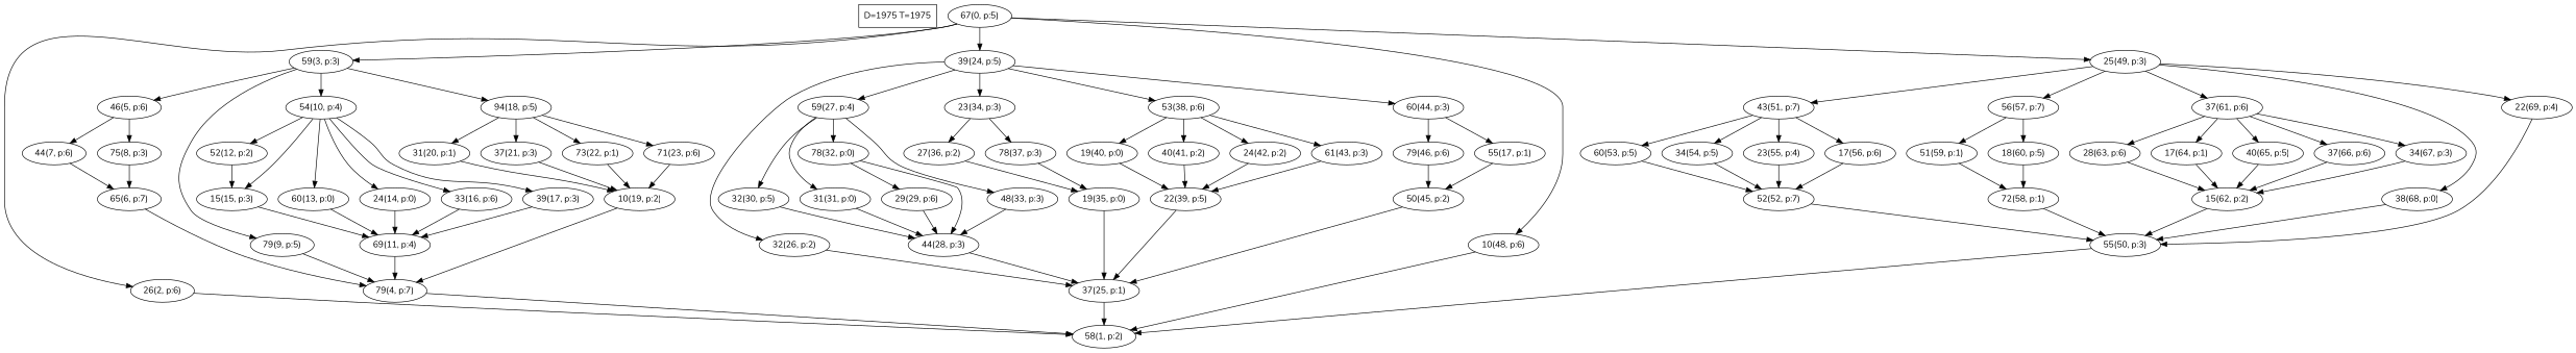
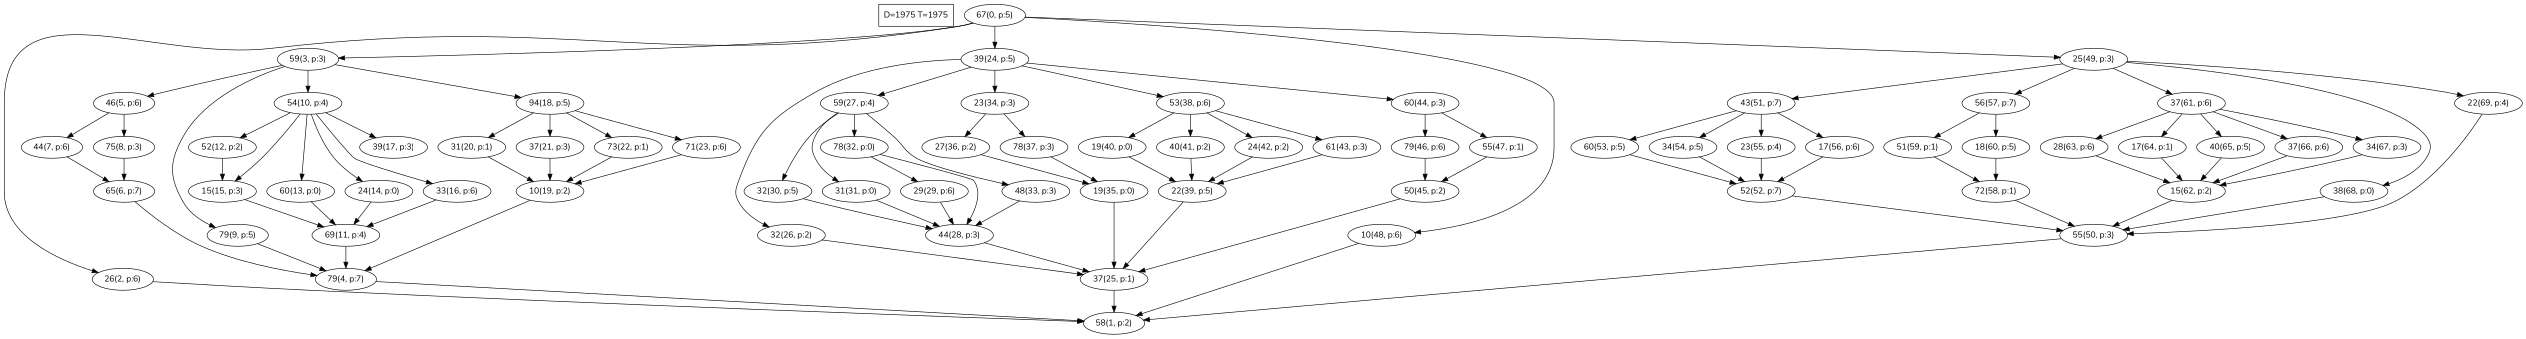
  digraph {
    fontname=Nunito
    node [fontname=Nunito]
    edge [fontname=Nunito]
    n1 [label="D=1975 T=1975" shape=box]
    n2 [label="67(0, p:5)"]
    n3 [label="26(2, p:6)"]
    n4 [label="59(3, p:3)"]
    n5 [label="39(24, p:5)"]
    n6 [label="10(48, p:6)"]
    n7 [label="25(49, p:3)"]
    n8 [label="58(1, p:2)"]
    n9 [label="46(5, p:6)"]
    n10 [label="79(9, p:5)"]
    n11 [label="54(10, p:4)"]
    n12 [label="94(18, p:5)"]
    n13 [label="32(26, p:2)"]
    n14 [label="59(27, p:4)"]
    n15 [label="23(34, p:3)"]
    n16 [label="53(38, p:6)"]
    n17 [label="60(44, p:3)"]
    n18 [label="43(51, p:7)"]
    n19 [label="56(57, p:7)"]
    n20 [label="37(61, p:6)"]
    n21 [label="38(68, p:0)"]
    n22 [label="22(69, p:4)"]
    n23 [label="44(7, p:6)"]
    n24 [label="75(8, p:3)"]
    n25 [label="79(4, p:7)"]
    n26 [label="52(12, p:2)"]
    n27 [label="60(13, p:0)"]
    n28 [label="24(14, p:0)"]
    n29 [label="15(15, p:3)"]
    n30 [label="33(16, p:6)"]
    n31 [label="39(17, p:3)"]
    n32 [label="31(20, p:1)"]
    n33 [label="37(21, p:3)"]
    n34 [label="73(22, p:1)"]
    n35 [label="71(23, p:6)"]
    n36 [label="65(6, p:7)"]
    n37 [label="69(11, p:4)"]
    n38 [label="10(19, p:2)"]
    n39 [label="37(25, p:1)"]
    n40 [label="32(30, p:5)"]
    n41 [label="31(31, p:0)"]
    n42 [label="78(32, p:0)"]
    n43 [label="48(33, p:3)"]
    n44 [label="27(36, p:2)"]
    n45 [label="78(37, p:3)"]
    n46 [label="19(40, p:0)"]
    n47 [label="40(41, p:2)"]
    n48 [label="24(42, p:2)"]
    n49 [label="61(43, p:3)"]
    n50 [label="79(46, p:6)"]
-   n51 [label="55(17, p:1)"]
+   n51 [label="55(47, p:1)"]
    n52 [label="29(29, p:6)"]
    n53 [label="44(28, p:3)"]
    n54 [label="19(35, p:0)"]
    n55 [label="22(39, p:5)"]
    n56 [label="50(45, p:2)"]
    n57 [label="60(53, p:5)"]
    n58 [label="34(54, p:5)"]
    n59 [label="23(55, p:4)"]
    n60 [label="17(56, p:6)"]
    n61 [label="51(59, p:1)"]
    n62 [label="18(60, p:5)"]
    n63 [label="28(63, p:6)"]
    n64 [label="17(64, p:1)"]
    n65 [label="40(65, p:5)"]
    n66 [label="37(66, p:6)"]
    n67 [label="34(67, p:3)"]
    n68 [label="55(50, p:3)"]
    n69 [label="52(52, p:7)"]
    n70 [label="72(58, p:1)"]
    n71 [label="15(62, p:2)"]
    n2 -> n3
    n2 -> n4
    n2 -> n5
    n2 -> n6
    n2 -> n7
    n3 -> n8
    n4 -> n9
    n4 -> n10
    n4 -> n11
    n4 -> n12
    n5 -> n13
    n5 -> n14
    n5 -> n15
    n5 -> n16
    n5 -> n17
    n6 -> n8
    n7 -> n18
    n7 -> n19
    n7 -> n20
    n7 -> n21
    n7 -> n22
    n9 -> n23
    n9 -> n24
    n10 -> n25
    n11 -> n26
    n11 -> n27
    n11 -> n28
    n11 -> n29
    n11 -> n30
    n11 -> n31
    n12 -> n32
    n12 -> n33
    n12 -> n34
    n12 -> n35
    n13 -> n39
    n14 -> n40
    n14 -> n41
    n14 -> n42
    n14 -> n43
    n15 -> n44
    n15 -> n45
    n16 -> n46
    n16 -> n47
    n16 -> n48
    n16 -> n49
    n17 -> n50
    n17 -> n51
    n18 -> n57
    n18 -> n58
    n18 -> n59
    n18 -> n60
    n19 -> n61
    n19 -> n62
    n20 -> n63
    n20 -> n64
    n20 -> n65
    n20 -> n66
    n20 -> n67
    n21 -> n68
    n22 -> n68
    n23 -> n36
    n24 -> n36
    n25 -> n8
    n26 -> n29
    n27 -> n37
    n28 -> n37
    n29 -> n37
    n30 -> n37
-   n31 -> n37
    n32 -> n38
    n33 -> n38
    n34 -> n38
    n35 -> n38
    n36 -> n25
    n37 -> n25
    n38 -> n25
    n39 -> n8
    n40 -> n53
    n41 -> n53
    n42 -> n52
    n42 -> n53
    n43 -> n53
    n44 -> n54
    n45 -> n54
    n46 -> n55
    n47 -> n55
    n48 -> n55
    n49 -> n55
    n50 -> n56
    n51 -> n56
    n52 -> n53
    n53 -> n39
    n54 -> n39
    n55 -> n39
    n56 -> n39
    n57 -> n69
    n58 -> n69
    n59 -> n69
    n60 -> n69
    n61 -> n70
    n62 -> n70
    n63 -> n71
    n64 -> n71
    n65 -> n71
    n66 -> n71
    n67 -> n71
    n68 -> n8
    n69 -> n68
    n70 -> n68
    n71 -> n68
  }
